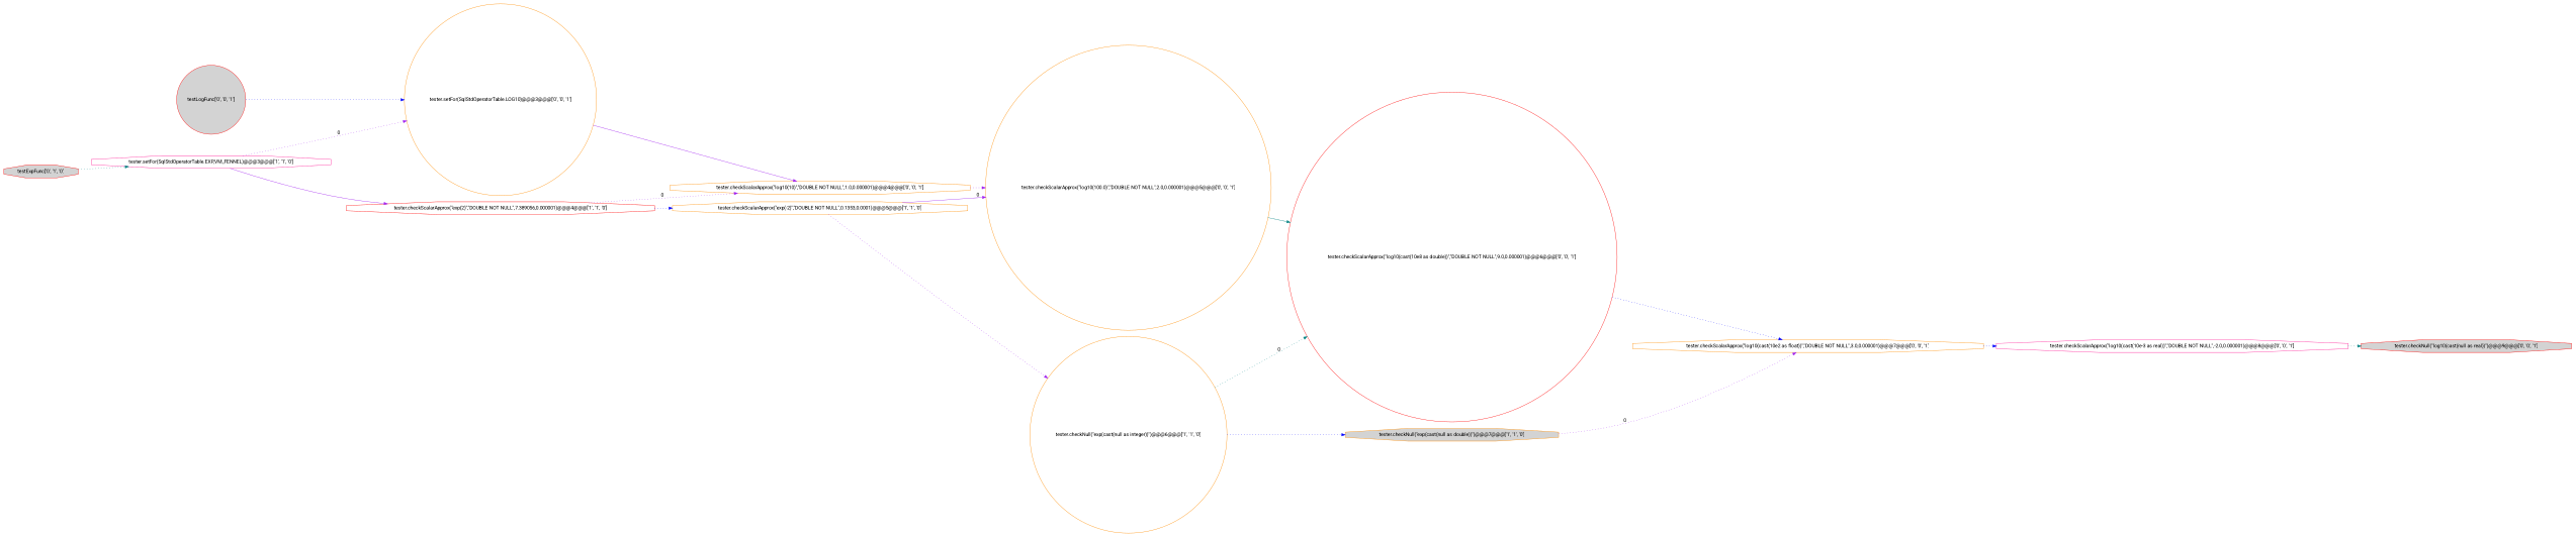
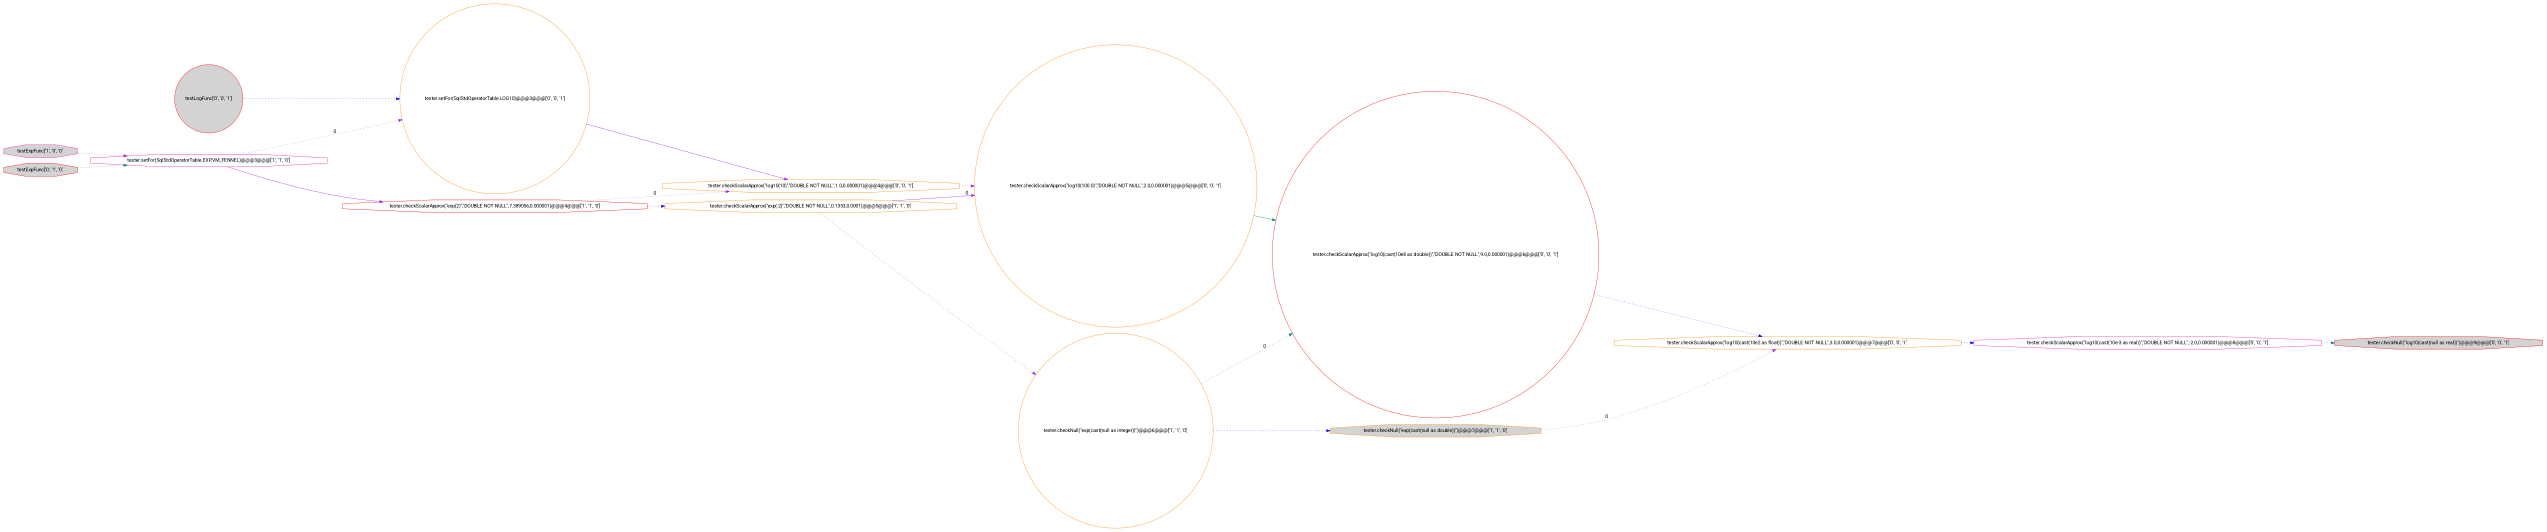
  digraph {
    rankdir=LR
    fontname=Roboto
    node [fillcolor=white shape=octagon style=filled color=darkorange fontname=Roboto]
    edge [style=dotted color=purple fontname=Roboto]
    n1 [fillcolor=lightgray label="tester.checkNull(\"log10(cast(null as real))\")@@@9@@@['0', '0', '1']" color=red]
    n2 [label="tester.checkNull(\"exp(cast(null as integer))\")@@@6@@@['1', '1', '0']" shape=circle]
    n3 [fillcolor=lightgray label="tester.checkNull(\"exp(cast(null as double))\")@@@7@@@['1', '1', '0']"]
    n4 [label="tester.checkScalarApprox(\"log10(cast(10e8 as double))\",\"DOUBLE NOT NULL\",9.0,0.000001)@@@6@@@['0', '0', '1']" shape=circle color=red]
    n5 [label="tester.checkScalarApprox(\"log10(cast(10e-3 as real))\",\"DOUBLE NOT NULL\",-2.0,0.000001)@@@8@@@['0', '0', '1']" color=deeppink]
    n6 [label="tester.checkScalarApprox(\"exp(2)\",\"DOUBLE NOT NULL\",7.389056,0.000001)@@@4@@@['1', '1', '0']" color=red]
    n7 [label="tester.checkScalarApprox(\"log10(10)\",\"DOUBLE NOT NULL\",1.0,0.000001)@@@4@@@['0', '0', '1']"]
    n8 [label="tester.checkScalarApprox(\"exp(-2)\",\"DOUBLE NOT NULL\",0.1353,0.0001)@@@5@@@['1', '1', '0']"]
    n9 [label="tester.setFor(SqlStdOperatorTable.EXP,VM_FENNEL)@@@3@@@['1', '1', '0']" color=deeppink]
    n10 [label="tester.setFor(SqlStdOperatorTable.LOG10)@@@3@@@['0', '0', '1']" shape=circle]
    n11 [label="tester.checkScalarApprox(\"log10(100.0)\",\"DOUBLE NOT NULL\",2.0,0.000001)@@@5@@@['0', '0', '1']" shape=circle]
+   n12 [fillcolor=lightgray label="testExpFunc['1', '0', '0']" color=deeppink]
    n13 [fillcolor=lightgray label="testExpFunc['0', '1', '0']" color=red]
    n14 [label="tester.checkScalarApprox(\"log10(cast(10e2 as float))\",\"DOUBLE NOT NULL\",3.0,0.000001)@@@7@@@['0', '0', '1']"]
    n15 [fillcolor=lightgray label="testLogFunc['0', '0', '1']" shape=circle color=red]
    n2 -> n3 [color=blue]
    n2 -> n4 [label=0 color=teal]
    n3 -> n14 [label=0]
    n4 -> n14 [color=blue]
    n5 -> n1 [color=teal]
    n6 -> n7 [label=0]
    n6 -> n8 [color=blue]
    n7 -> n11
    n8 -> n2
    n8 -> n11 [label=0 style=solid]
    n9 -> n6 [style=solid]
    n9 -> n10 [label=0]
    n10 -> n7 [style=solid]
    n11 -> n4 [style=solid color=teal]
+   n12 -> n9
    n13 -> n9 [color=teal]
    n14 -> n5 [color=blue]
    n15 -> n10 [color=blue]
  }
